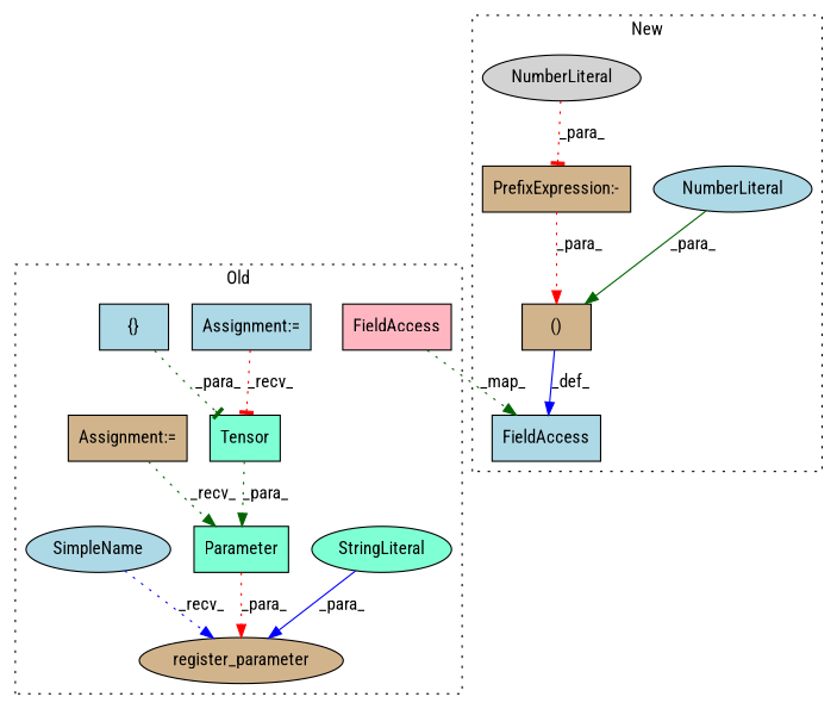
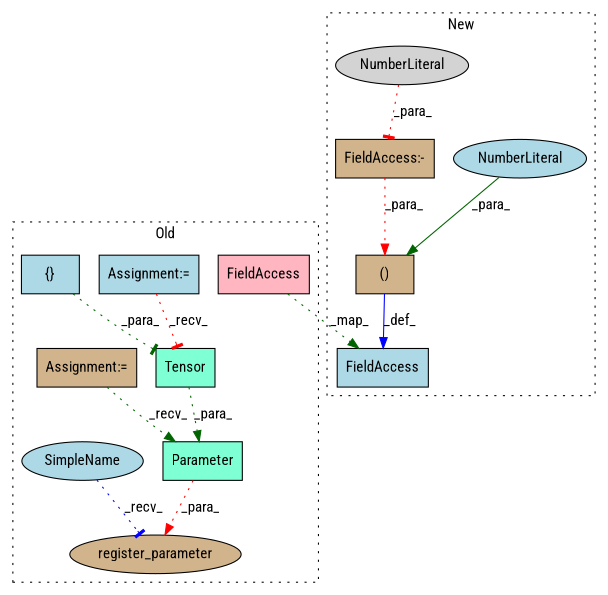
  digraph {
    fontname="Roboto Condensed"
    node [a=32 fillcolor=lightblue fontname="Roboto Condensed" l=16 s=741 shape=box style=filled]
    edge [arrowhead=normal color=darkgreen fontname="Roboto Condensed" style=dotted]
    n1 [fillcolor=tan l="19,2" label=register_parameter s="756,855" shape=ellipse]
-   n2 [a=45 fillcolor=aquamarine l=17 label=StringLiteral s=775 shape=ellipse]
    n3 [fillcolor=aquamarine l="10,1" label=Parameter s="796,832"]
    n4 [a=7 l=5 label="Assignment:=" s=581]
    n5 [a=22 fillcolor=lightpink label=FieldAccess s=615]
    n6 [a=4 l="1,1" label="{}" s="828,830"]
    n7 [fillcolor=aquamarine l="7,1" label=Tensor s="812,831"]
    n8 [a=7 fillcolor=tan l=2 label="Assignment:=" s=513]
    n9 [a=42 l=4 label=SimpleName s=751 shape=ellipse]
    n10 [a=106 fillcolor=tan label="()"]
    n11 [a=22 label=FieldAccess s=706]
    n12 [a=34 l=1 label=NumberLiteral s=756 shape=ellipse]
-   n13 [a=38 fillcolor=tan l=1 label="PrefixExpression:-"]
+   n13 [a=38 fillcolor=tan l=1 label="FieldAccess:-"]
    n14 [a=34 fillcolor=lightgrey l=1 label=NumberLiteral s=742 shape=ellipse]
    subgraph cluster_1 {
      label=Old
      style=dotted
      n1
-     n2
      n3
      n4
      n5
      n6
      n7
      n8
      n9
    }
    subgraph cluster_2 {
      label=New
      style=dotted
      n10
      n11
      n12
      n13
      n14
    }
-   n2 -> n1 [color=blue label=_para_ style=solid]
    n3 -> n1 [color=red label=_para_]
    n4 -> n7 [arrowhead=tee color=red label=_recv_]
    n5 -> n11 [label=_map_]
    n6 -> n7 [arrowhead=tee label=_para_]
    n7 -> n3 [label=_para_]
    n8 -> n3 [label=_recv_]
-   n9 -> n1 [color=blue label=_recv_]
+   n9 -> n1 [arrowhead=tee color=blue label=_recv_]
    n10 -> n11 [color=blue label=_def_ style=solid]
    n12 -> n10 [label=_para_ style=solid]
    n13 -> n10 [color=red label=_para_]
    n14 -> n13 [arrowhead=tee color=red label=_para_]
  }
